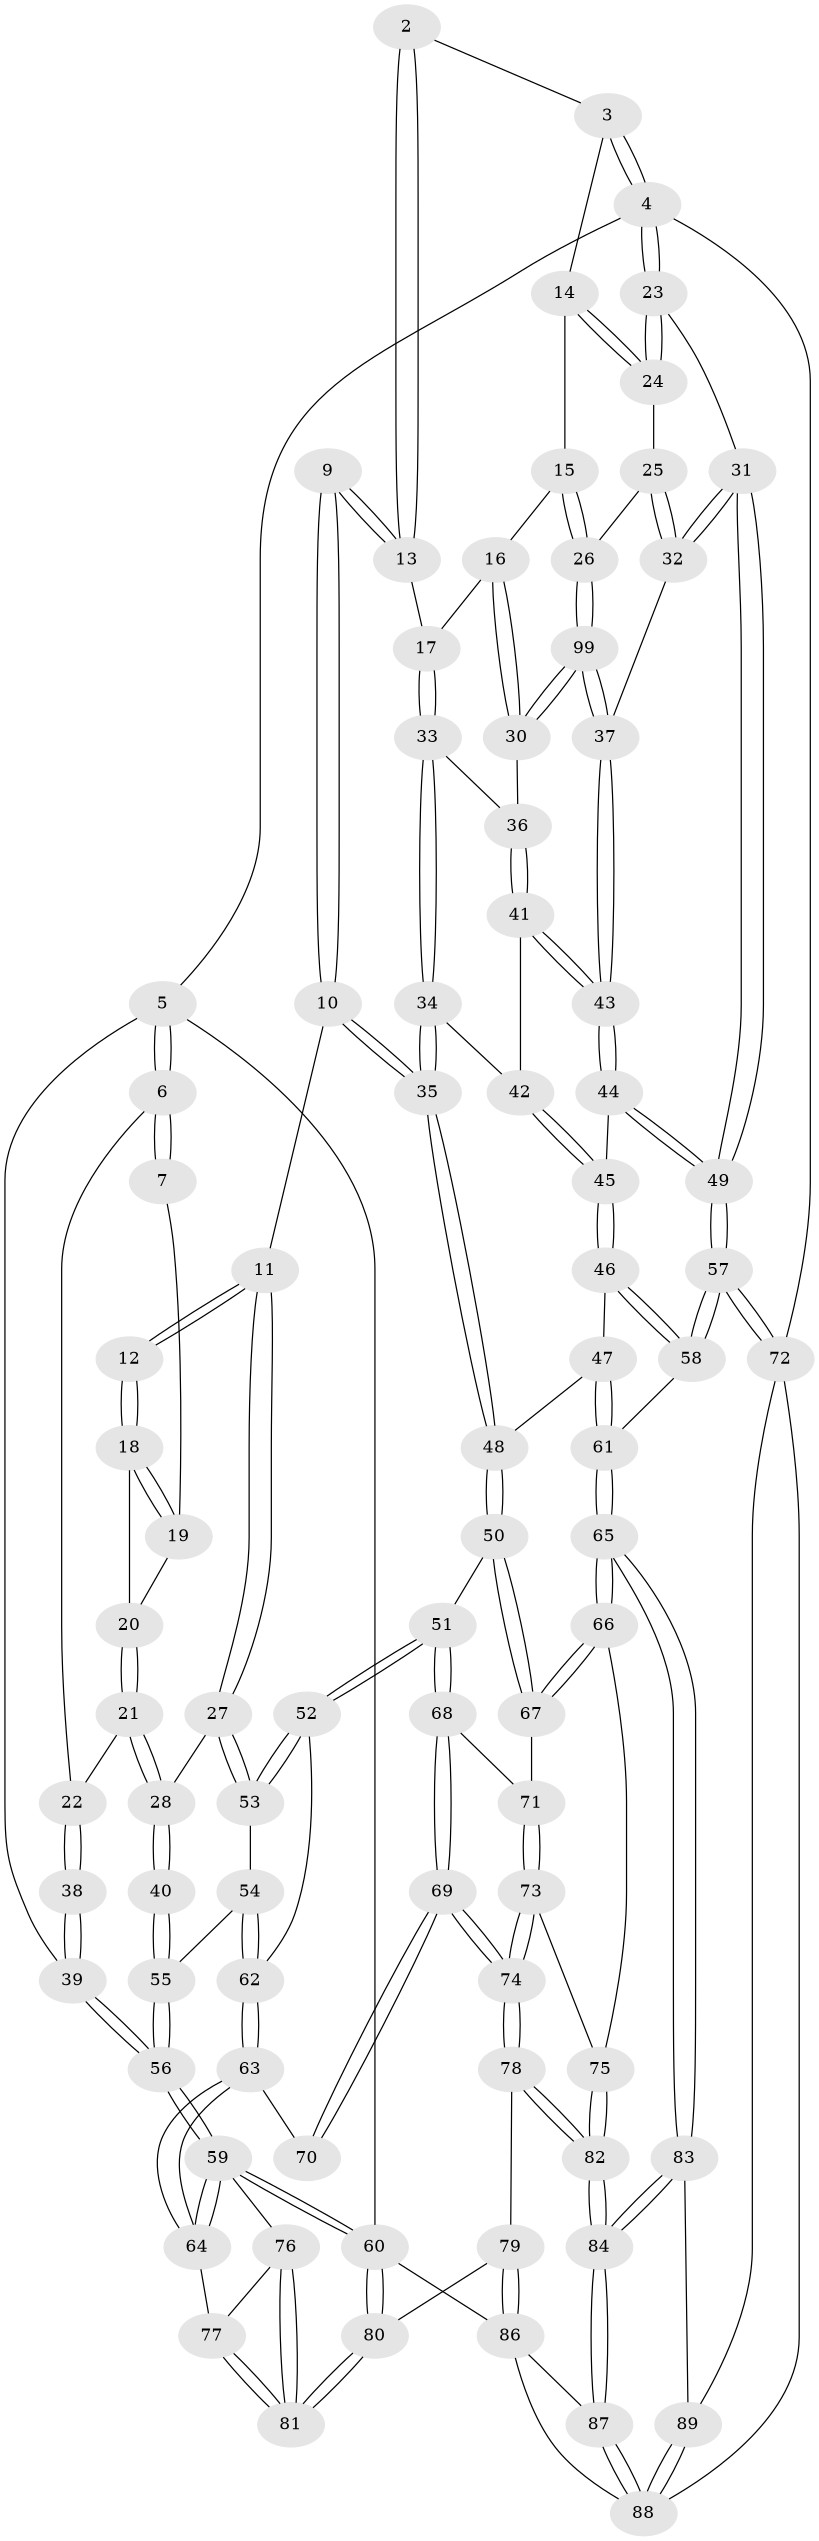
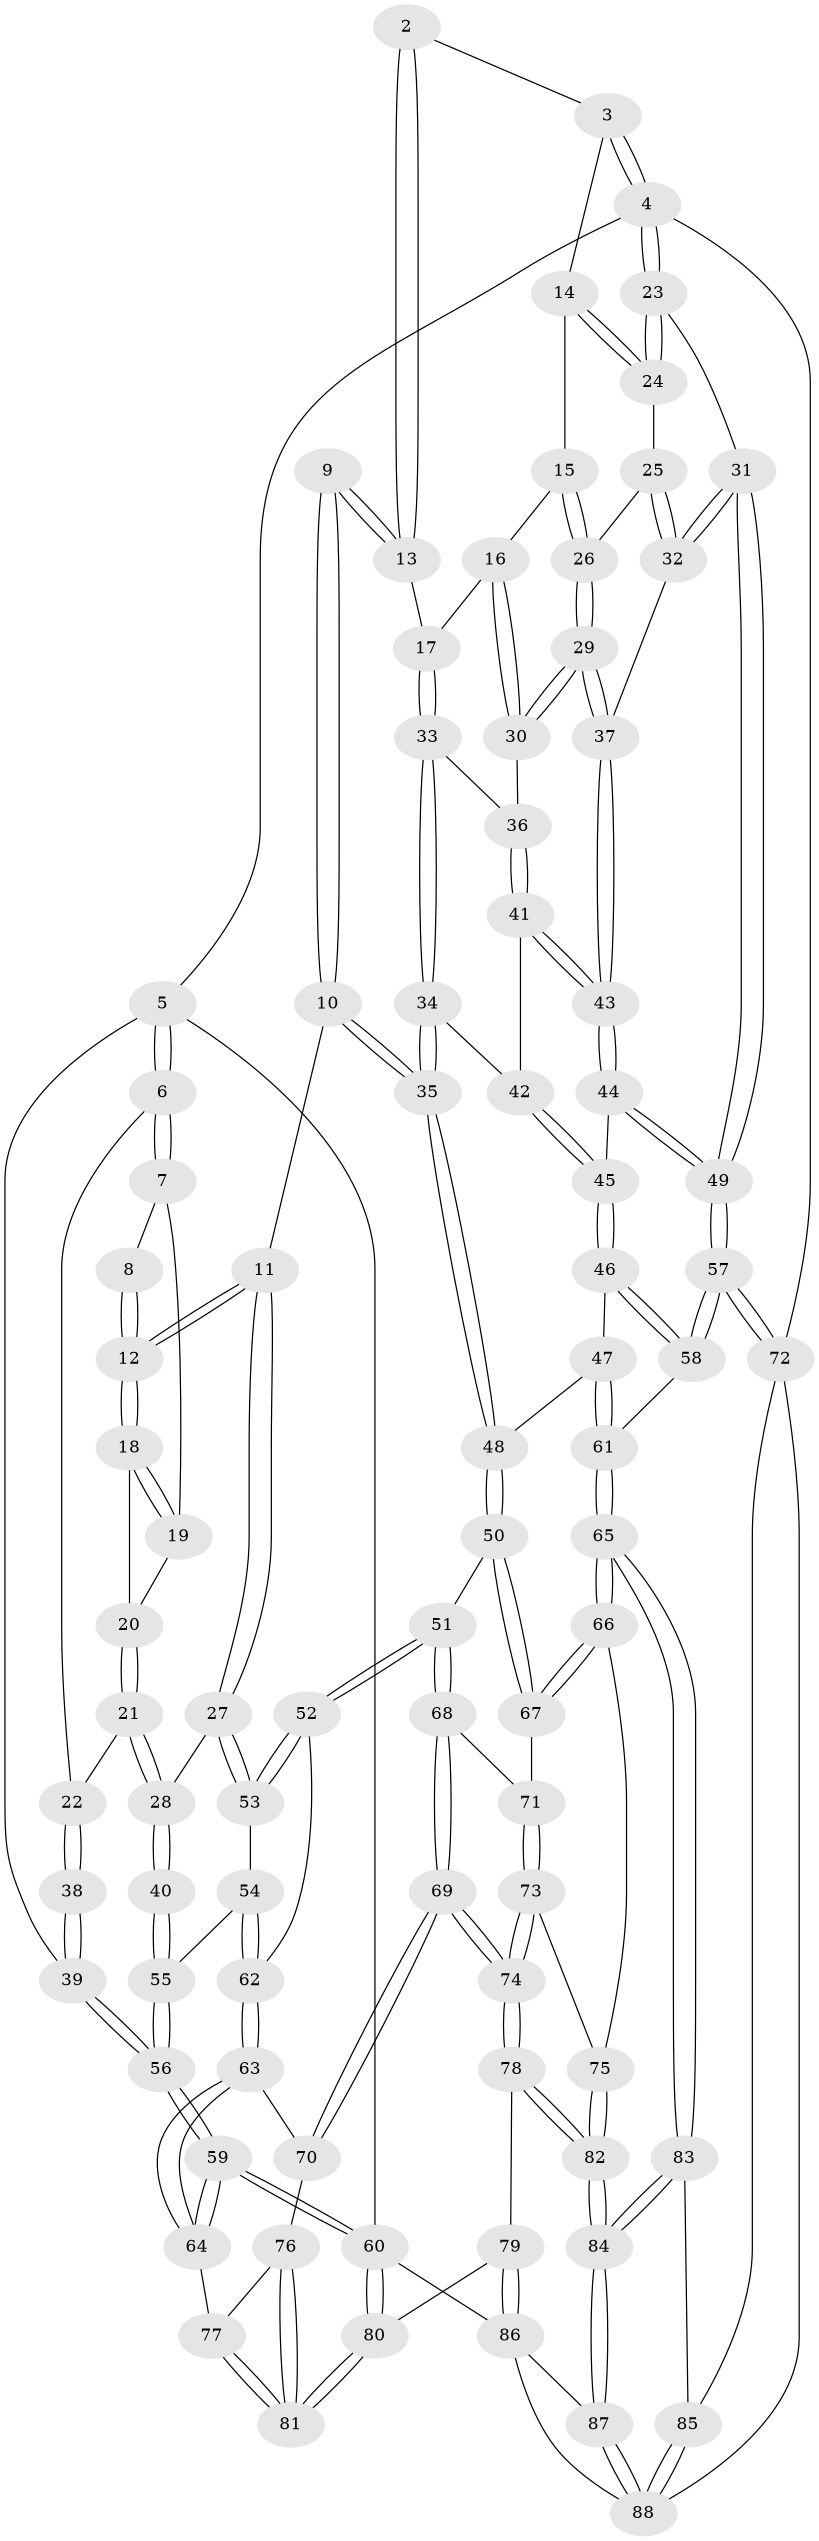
  graph {
    node [color=gray90 style=filled]
    2
    3
    13
    9
    10
    4
    14
    17
    5
    23
    72
    15
    24
    6
    39
    60
    31
-   85 [label=89]
+   85
    88
    7
    22
    56
    80
    86
+   8
    19
    38
    12
    20
    18
    11
    35
    27
    48
    28
    53
    33
    16
    26
    25
    30
-   29 [label=99]
+   29
    36
    34
    21
    40
    32
    49
    37
    54
    55
    43
    41
    57
    42
    45
    50
    44
    59
    46
    47
    58
    61
    65
    51
    67
    52
    68
    71
    62
    69
    63
    64
    77
    81
    87
    66
    83
    70
    76
    75
    84
    82
    73
    74
    78
    79
    2 -- 3
    2 -- 13
    2 -- 13
    3 -- 4
    3 -- 4
    3 -- 14
    13 -- 17
    9 -- 13
    9 -- 13
    9 -- 10
    9 -- 10
    10 -- 11
    10 -- 35
    10 -- 35
    4 -- 5
    4 -- 23
    4 -- 23
    4 -- 72
    14 -- 15
    14 -- 24
    14 -- 24
    17 -- 33
    17 -- 33
    5 -- 6
    5 -- 6
    5 -- 39
    5 -- 60
    23 -- 24
    23 -- 24
    23 -- 31
    72 -- 85
    72 -- 88
    15 -- 16
    15 -- 26
    15 -- 26
    24 -- 25
    6 -- 7
    6 -- 7
    6 -- 22
    39 -- 56
    39 -- 56
    60 -- 80
    60 -- 80
    60 -- 86
    31 -- 32
    31 -- 32
    31 -- 49
    31 -- 49
    85 -- 88
    85 -- 88
+   7 -- 8
    7 -- 19
    22 -- 38
    22 -- 38
    56 -- 59
    56 -- 59
    80 -- 81
    80 -- 81
    86 -- 88
    86 -- 87
+   8 -- 12
+   8 -- 12
    19 -- 20
    38 -- 39
    38 -- 39
    12 -- 18
    12 -- 18
    20 -- 21
    20 -- 21
    18 -- 19
    18 -- 19
    18 -- 20
    11 -- 12
    11 -- 12
    11 -- 27
    11 -- 27
    35 -- 48
    35 -- 48
    27 -- 28
    27 -- 53
    27 -- 53
    48 -- 50
    48 -- 50
    28 -- 40
    28 -- 40
    53 -- 54
    33 -- 36
    33 -- 34
    33 -- 34
    16 -- 17
    16 -- 30
    16 -- 30
    26 -- 29
    26 -- 29
    25 -- 26
    25 -- 32
    25 -- 32
    30 -- 36
    29 -- 30
    29 -- 30
    29 -- 37
    29 -- 37
    36 -- 41
    36 -- 41
    34 -- 35
    34 -- 35
    34 -- 42
    21 -- 22
    21 -- 28
    21 -- 28
    40 -- 55
    40 -- 55
    32 -- 37
    49 -- 57
    49 -- 57
    37 -- 43
    37 -- 43
    54 -- 55
    54 -- 62
    54 -- 62
    55 -- 56
    55 -- 56
    43 -- 44
    43 -- 44
    41 -- 43
    41 -- 43
    41 -- 42
    57 -- 72
    57 -- 72
    57 -- 58
    57 -- 58
    42 -- 45
    42 -- 45
    45 -- 46
    45 -- 46
    50 -- 51
    50 -- 67
    50 -- 67
    44 -- 49
    44 -- 49
    44 -- 45
    59 -- 60
    59 -- 60
    59 -- 64
    59 -- 64
    46 -- 47
    46 -- 58
    46 -- 58
    47 -- 48
    47 -- 61
    47 -- 61
    58 -- 61
    61 -- 65
    61 -- 65
    65 -- 66
    65 -- 66
    65 -- 83
    65 -- 83
    51 -- 52
    51 -- 52
    51 -- 68
    51 -- 68
    67 -- 71
    52 -- 53
    52 -- 53
    52 -- 62
    68 -- 71
    68 -- 69
    68 -- 69
    71 -- 73
    71 -- 73
    62 -- 63
    62 -- 63
    69 -- 70
    69 -- 70
    69 -- 74
    69 -- 74
    63 -- 64
    63 -- 64
    63 -- 70
    64 -- 77
    77 -- 81
    77 -- 81
    87 -- 88
    87 -- 88
    66 -- 67
    66 -- 67
    66 -- 75
    83 -- 85
    83 -- 84
    83 -- 84
-   59 -- 76
+   70 -- 76
    76 -- 77
    76 -- 81
    76 -- 81
    75 -- 82
    75 -- 82
    84 -- 87
    84 -- 87
    82 -- 84
    82 -- 84
    73 -- 75
    73 -- 74
    73 -- 74
    74 -- 78
    74 -- 78
    78 -- 82
    78 -- 82
    78 -- 79
    79 -- 80
    79 -- 86
    79 -- 86
  }
